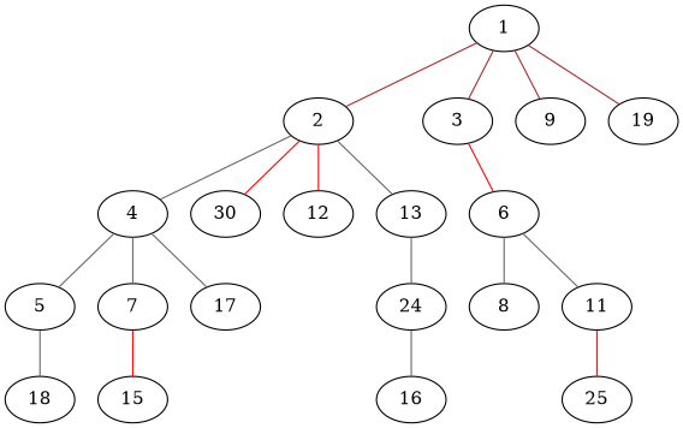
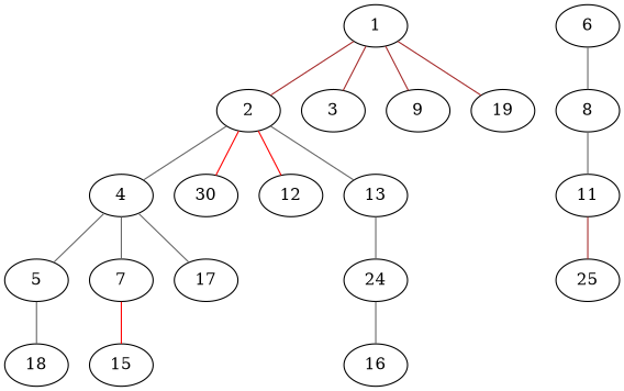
  graph {
    edge [color=gray40]
    1
    2
    3
    9
    19
    4
    n7 [label=30]
    12
    13
    6
    5
    7
    17
    n14 [label=24]
    8
    11
    18
    15
    16
    n20 [label=25]
    1 -- 2 [color=brown]
    1 -- 3 [color=brown]
    1 -- 9 [color=brown]
    1 -- 19 [color=brown]
    2 -- 4
    2 -- n7 [color=red]
    2 -- 12 [color=red]
    2 -- 13
-   3 -- 6 [color=red]
    4 -- 5
    4 -- 7
    4 -- 17
    13 -- n14
    6 -- 8
-   6 -- 11
+   8 -- 11
    5 -- 18
    7 -- 15 [color=red]
    n14 -- 16
    11 -- n20 [color=brown]
  }
